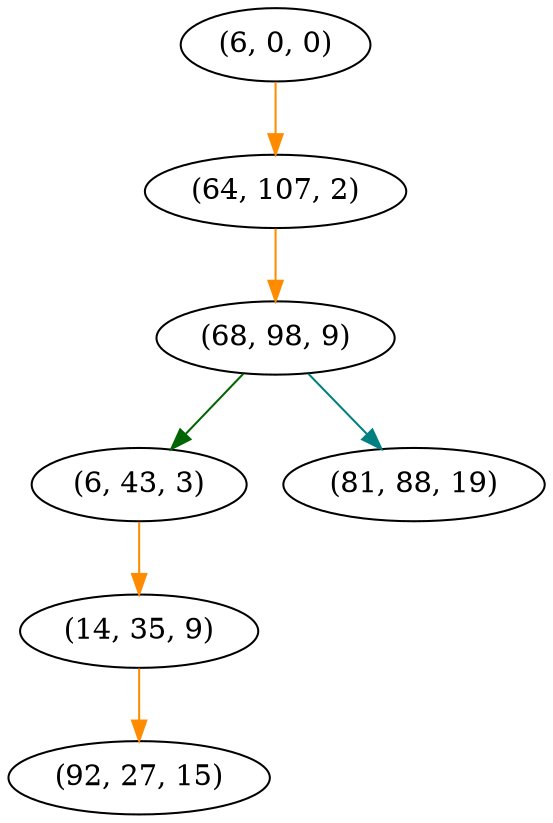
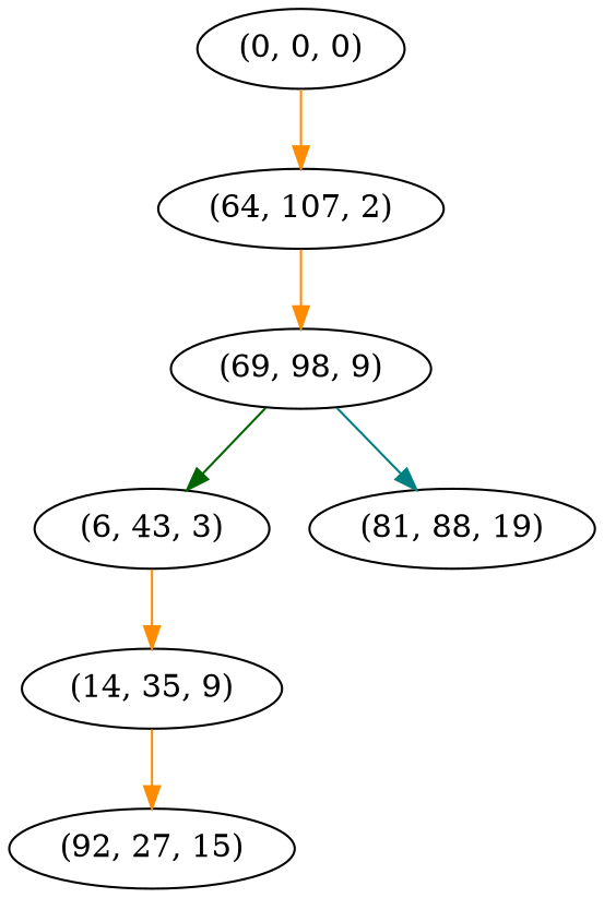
  digraph {
    edge [color=darkorange]
    n1 [label="(64, 107, 2)"]
-   "(0, 0, 0)" [label="(6, 0, 0)"]
+   "(0, 0, 0)"
    "(6, 43, 3)"
    "(14, 35, 9)"
-   "(69, 98, 9)" [label="(68, 98, 9)"]
+   "(69, 98, 9)"
    n6 [label="(92, 27, 15)"]
    "(81, 88, 19)"
    n1 -> "(69, 98, 9)"
    "(0, 0, 0)" -> n1
    "(6, 43, 3)" -> "(14, 35, 9)"
    "(14, 35, 9)" -> n6
    "(69, 98, 9)" -> "(6, 43, 3)" [color=darkgreen]
    "(69, 98, 9)" -> "(81, 88, 19)" [color=teal]
  }
